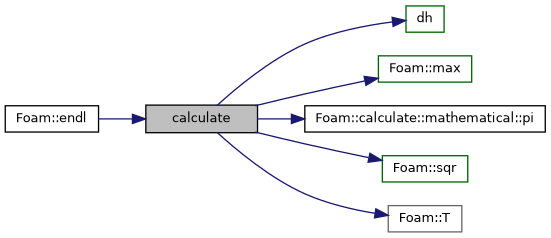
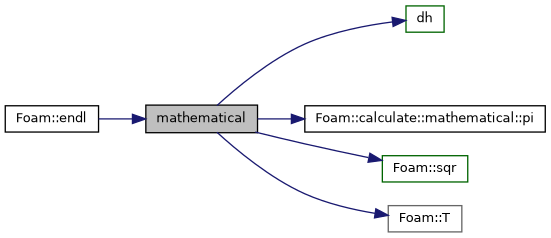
  digraph {
    rankdir=LR
    node [color=black fontname=Helvetica fontsize=10 shape=record]
    edge [color=midnightblue fontname=Helvetica fontsize=10 labelfontname=Helvetica labelfontsize=10 style=solid]
-   n1 [fillcolor=grey75 fontcolor=black height=0.2 label=calculate style=filled width=0.4]
+   n1 [fillcolor=grey75 fontcolor=black height=0.2 label=mathematical style=filled width=0.4]
    n2 [color=darkgreen height=0.2 label=dh width=0.4]
-   n3 [color=darkgreen height=0.2 label="Foam::max" width=0.4]
    n4 [height=0.2 label="Foam::calculate::mathematical::pi" width=0.4]
    n5 [color=darkgreen height=0.2 label="Foam::sqr" width=0.4]
    n6 [color=gray40 height=0.2 label="Foam::T" width=0.4]
    n7 [height=0.2 label="Foam::endl" width=0.4]
    n1 -> n2
-   n1 -> n3
    n1 -> n4
    n1 -> n5
    n1 -> n6
    n7 -> n1
  }
